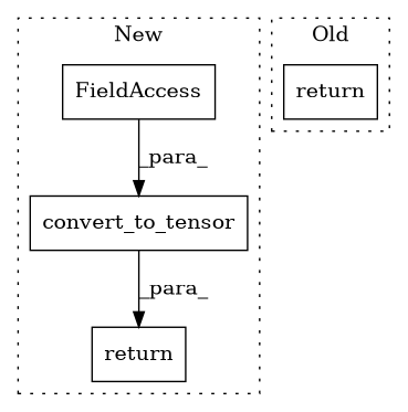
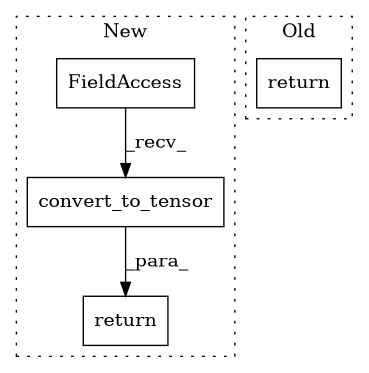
  digraph {
    node [a=41 l=7 shape=box]
    n1 [a=32 l="18,1" label=convert_to_tensor s="12159,12191"]
    n2 [label=return s=12419]
    n3 [a=22 l=31 label=FieldAccess s=12127]
    n4 [label=return s=11904]
    subgraph cluster_1 {
      label=New
      style=dotted
      n1
      n2
      n3
    }
    subgraph cluster_2 {
      label=Old
      style=dotted
      n4
    }
    n1 -> n2 [label=_para_]
-   n3 -> n1 [label=_para_]
+   n3 -> n1 [label=_recv_]
  }
